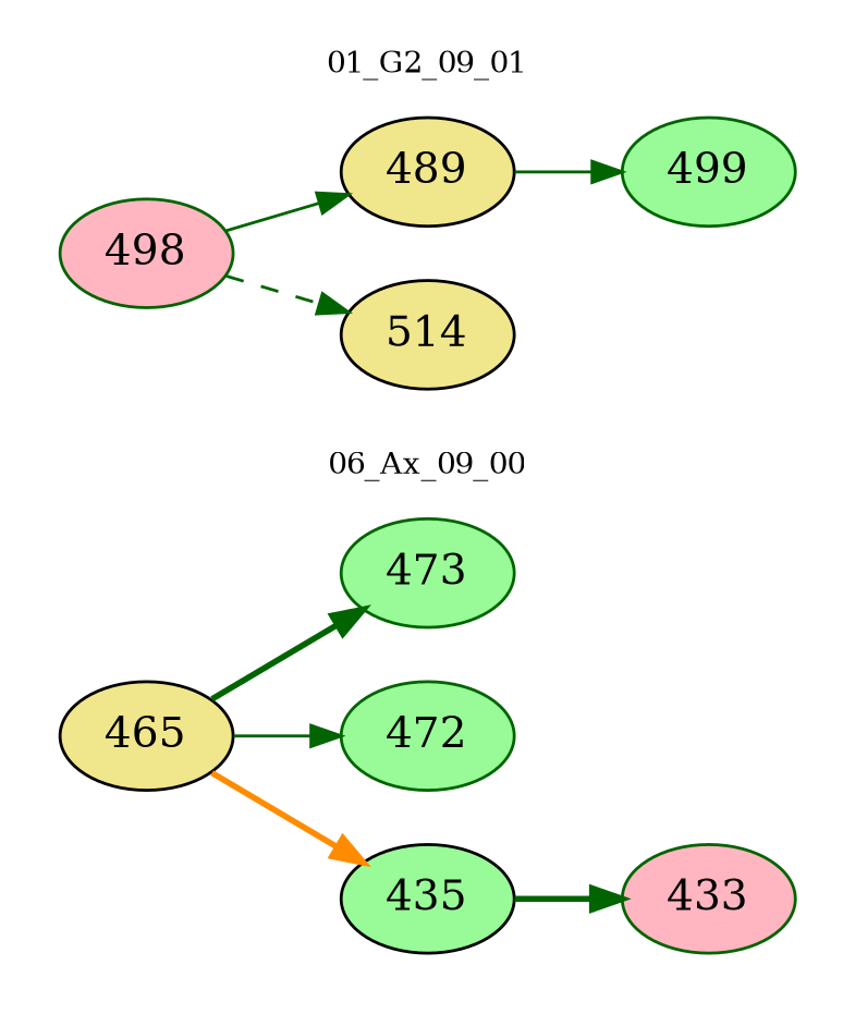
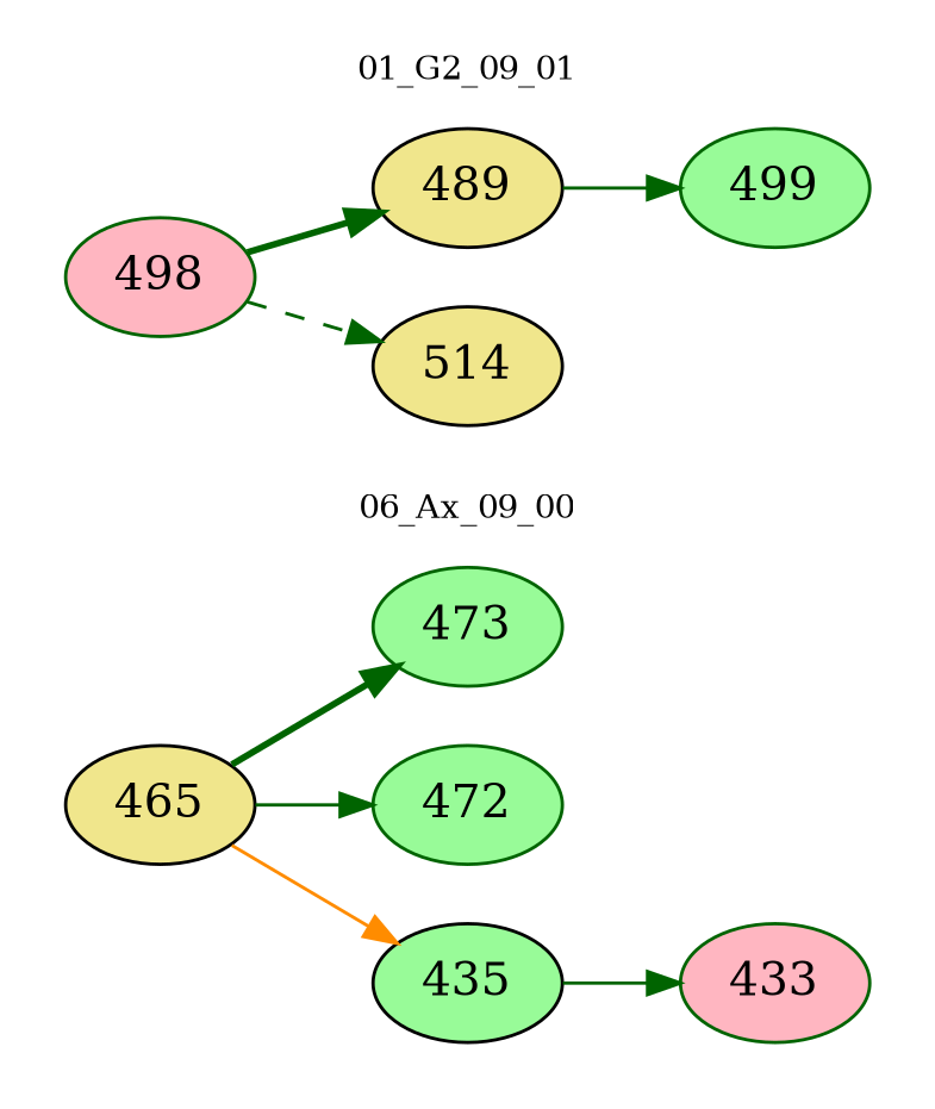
  digraph {
    fontname="DejaVu Serif"
    rankdir=LR
    node [color=darkgreen fillcolor=palegreen fontname="DejaVu Serif" style=filled]
    edge [color=darkgreen fontname="DejaVu Serif" style=solid]
    n1 [color=black fillcolor=khaki label=465]
    n2 [color=black label=435]
    n3 [label=472]
    n4 [label=473]
    n5 [fillcolor=lightpink label=433]
    n6 [fillcolor=lightpink label=498]
    n7 [color=black fillcolor=khaki label=514]
    n8 [color=black fillcolor=khaki label=489]
    n9 [label=499]
    subgraph cluster_1 {
      color=white
      fontsize=10
      label="06_Ax_09_00"
      n1
      n2
      n3
      n4
      n5
    }
    subgraph cluster_2 {
      color=white
      fontsize=10
      label="01_G2_09_01"
      n6
      n7
      n8
      n9
    }
-   n1 -> n2 [color=darkorange style=bold]
+   n1 -> n2 [color=darkorange]
    n1 -> n3
    n1 -> n4 [style=bold]
-   n2 -> n5 [style=bold]
+   n2 -> n5
    n6 -> n7 [style=dashed]
-   n6 -> n8
+   n6 -> n8 [style=bold]
    n8 -> n9
  }
